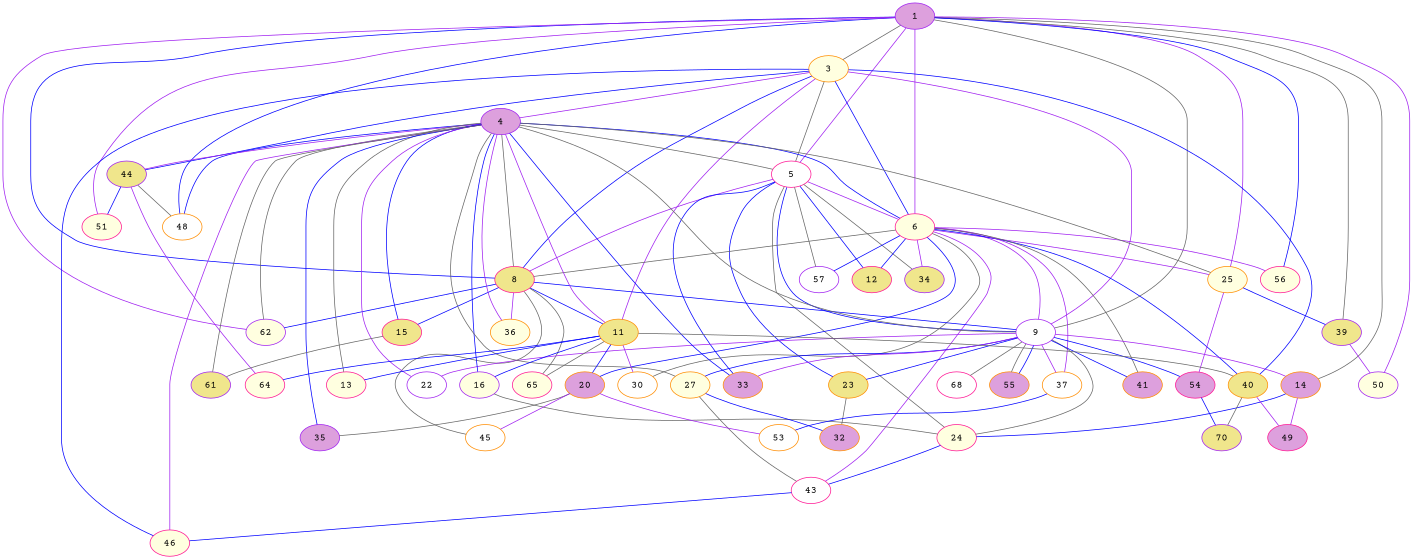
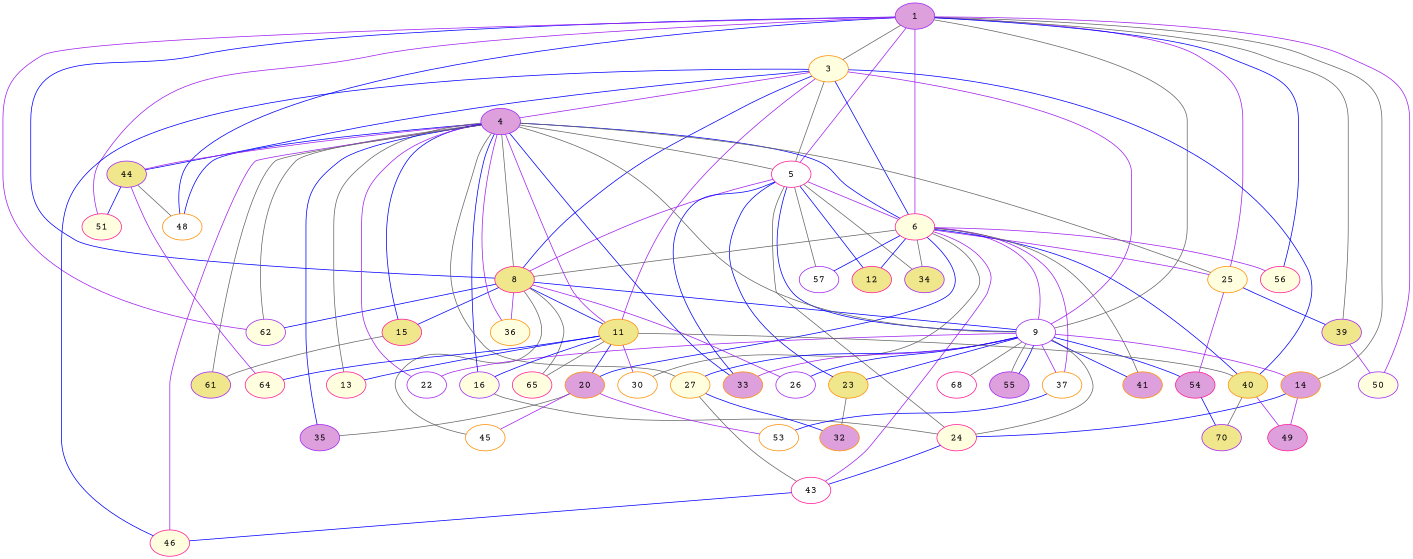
  graph {
    fontname="Courier Prime"
    node [color=darkorange fillcolor=lightyellow fontname="Courier Prime" style=filled]
    edge [color=blue fontname="Courier Prime"]
    1 [color=purple fillcolor=plum super="+2"]
    3 [super="+47"]
    5 [color=deeppink fillcolor=white super="+42"]
    6 [color=deeppink super="+10"]
    8 [color=deeppink fillcolor=khaki super="+52"]
    9 [color=purple fillcolor=white super="+17"]
    14 [fillcolor=plum super="+31"]
    25 [super="+29"]
    39 [color=purple fillcolor=khaki]
    48 [fillcolor=white]
    50 [color=purple]
    51 [color=deeppink]
    56 [color=deeppink]
    62 [color=purple super="+63"]
    4 [color=purple fillcolor=plum super="+7"]
    11 [fillcolor=khaki super="+18"]
    40 [fillcolor=khaki super="+66"]
    44 [color=purple fillcolor=khaki super="+69"]
    46 [color=deeppink super="+67"]
    13 [color=deeppink]
    15 [color=deeppink fillcolor=khaki super="+60"]
    16 [color=purple super="+19"]
    22 [color=purple fillcolor=white]
    27
    33 [fillcolor=plum super="+59"]
    35 [color=purple fillcolor=plum]
    36
    61 [color=purple fillcolor=khaki]
    12 [color=deeppink fillcolor=khaki]
    23 [fillcolor=khaki]
    24 [color=deeppink super="+28"]
    34 [color=purple fillcolor=khaki]
    57 [color=purple fillcolor=white]
    20 [fillcolor=plum super="+21"]
    30 [fillcolor=white super="+38"]
    37 [fillcolor=white]
    41 [fillcolor=plum]
    43 [color=deeppink fillcolor=white super="+58"]
+   26 [color=purple fillcolor=white]
    45 [fillcolor=white]
    65 [color=deeppink]
    54 [color=deeppink fillcolor=plum]
-   55 [fillcolor=plum]
+   55 [color=purple fillcolor=plum]
    68 [color=deeppink fillcolor=white]
    49 [color=deeppink fillcolor=plum]
    64 [color=deeppink]
    70 [color=purple fillcolor=khaki]
    32 [fillcolor=plum]
    53 [fillcolor=white]
    1 -- 3 [color=gray40 weight=3]
    1 -- 5 [color=purple weight=2]
    1 -- 6 [color=purple weight=4]
    1 -- 8 [weight=2]
    1 -- 9 [color=gray40 weight=2]
    1 -- 14 [color=gray40]
    1 -- 25 [color=purple]
    1 -- 39 [color=gray40]
    1 -- 48
    1 -- 50 [color=purple]
    1 -- 51 [color=purple]
    1 -- 56
    1 -- 62 [color=purple]
    3 -- 5 [color=gray40]
    3 -- 6 [weight=2]
    3 -- 8
    3 -- 9 [color=purple]
    3 -- 4 [color=purple weight=2]
    3 -- 11 [color=purple]
    3 -- 40
    3 -- 44
    3 -- 46
    5 -- 6 [color=purple weight=2]
    5 -- 8 [color=purple]
    5 -- 9
    5 -- 33
    5 -- 12
    5 -- 23
    5 -- 24 [color=gray40 weight=2]
    5 -- 34 [color=gray40]
    5 -- 57 [color=gray40]
    6 -- 8 [color=gray40 weight=2]
    6 -- 9 [color=purple weight=3]
    6 -- 25 [color=purple]
    6 -- 56 [color=purple]
    6 -- 40
    6 -- 12
-   6 -- 34 [color=purple]
+   6 -- 34 [color=gray40]
    6 -- 57
    6 -- 20
    6 -- 30 [color=gray40 weight=2]
    6 -- 37 [color=purple]
    6 -- 41 [color=gray40]
    6 -- 43 [color=purple]
    8 -- 9
    8 -- 62
    8 -- 11 [weight=2]
    8 -- 15
    8 -- 36 [color=purple]
+   8 -- 26 [color=purple]
    8 -- 45 [color=gray40]
    8 -- 65 [color=gray40]
    9 -- 14 [color=purple]
    9 -- 22 [color=purple]
    9 -- 27
    9 -- 33 [color=purple]
    9 -- 23
    9 -- 24 [color=gray40]
    9 -- 37 [color=purple]
    9 -- 41
+   9 -- 26
    9 -- 54
    9 -- 55 [color=gray40]
    9 -- 55
    9 -- 68 [color=gray40 weight=2]
    14 -- 24
    14 -- 49 [color=purple]
    25 -- 39
    25 -- 54 [color=purple]
    39 -- 50 [color=purple]
    4 -- 5 [color=gray40 weight=2]
    4 -- 6 [weight=4]
    4 -- 8 [color=gray40 weight=2]
    4 -- 9 [color=gray40 weight=2]
    4 -- 25 [color=gray40]
    4 -- 48
    4 -- 62 [color=gray40]
    4 -- 11 [color=purple]
    4 -- 44 [color=purple]
    4 -- 46 [color=purple]
    4 -- 13 [color=gray40]
    4 -- 15 [weight=2]
    4 -- 16 [weight=2]
    4 -- 22 [color=purple]
    4 -- 27 [color=gray40]
    4 -- 33
    4 -- 35
    4 -- 36 [color=purple]
    4 -- 61 [color=gray40]
    11 -- 40 [color=gray40]
    11 -- 13
    11 -- 16
    11 -- 20
    11 -- 30 [color=purple]
    11 -- 65 [color=gray40]
    11 -- 64
    40 -- 49 [color=purple]
    40 -- 70 [color=gray40]
    44 -- 48 [color=gray40]
    44 -- 51
    44 -- 64 [color=purple]
    15 -- 61 [color=gray40]
    16 -- 24 [color=gray40]
    27 -- 43 [color=gray40]
    27 -- 32
    23 -- 32 [color=gray40]
    24 -- 43
    20 -- 35 [color=gray40]
    20 -- 45 [color=purple]
    20 -- 53 [color=purple]
    37 -- 53
    43 -- 46
    54 -- 70
  }
